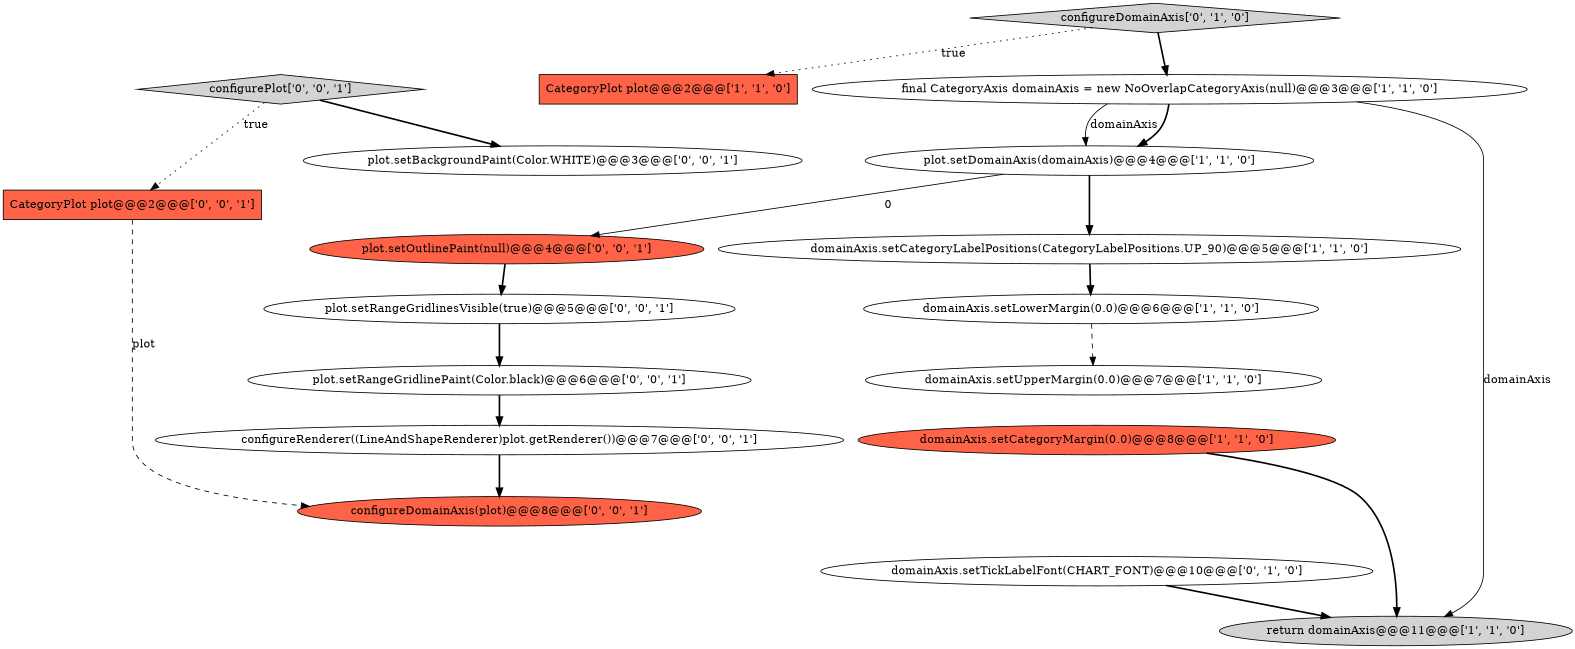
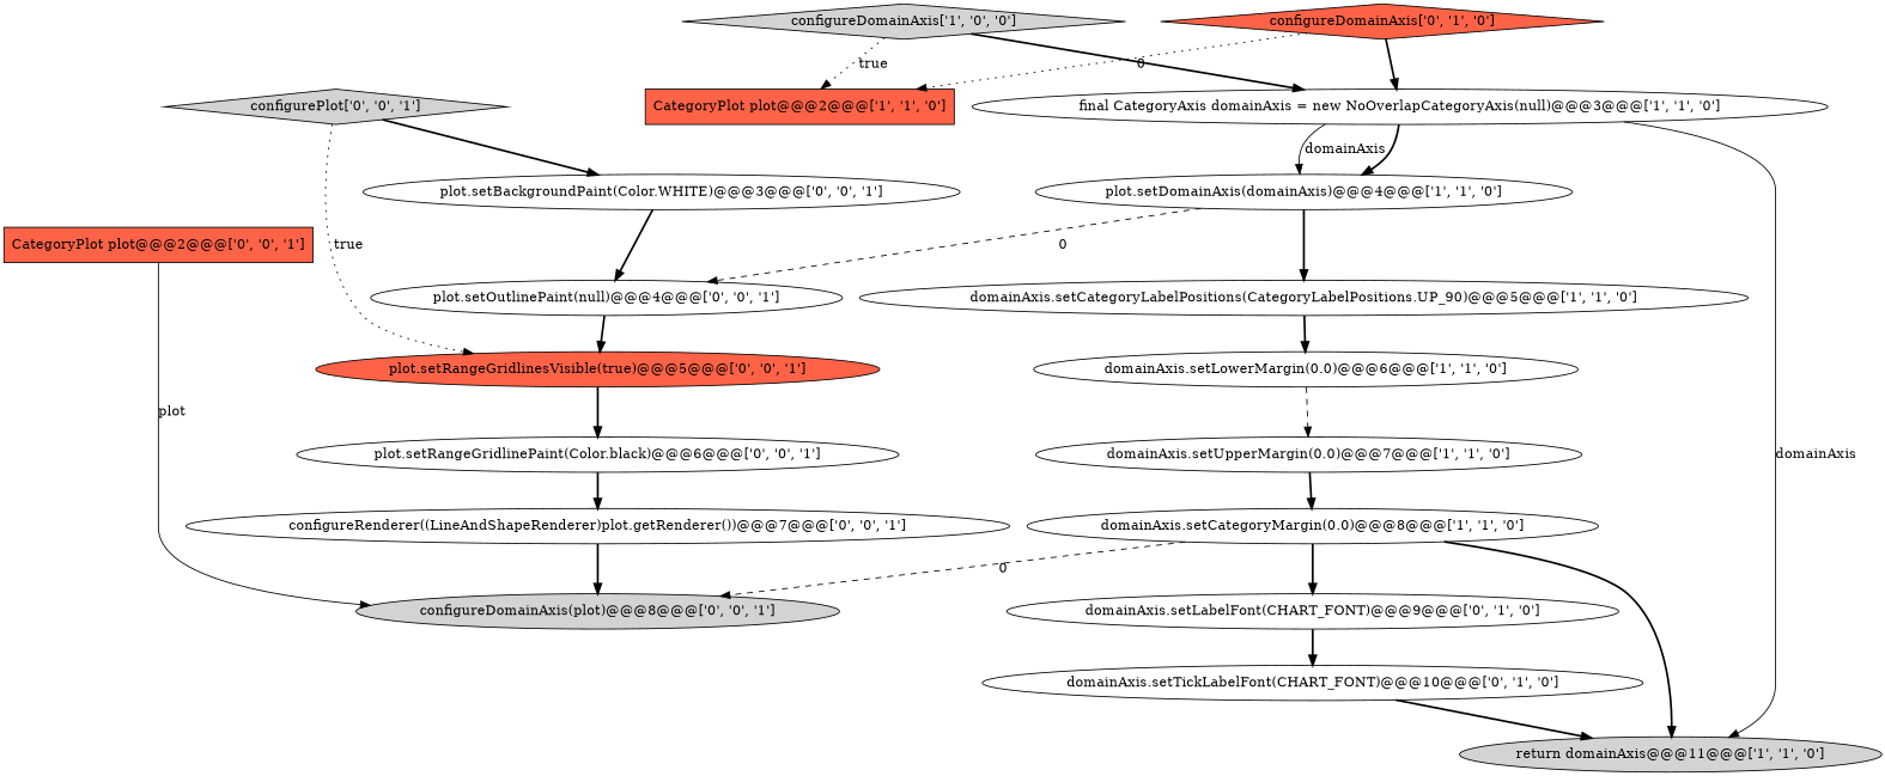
  digraph {
    fontname="DejaVu Serif"
    node [fillcolor=white fontname="DejaVu Serif" shape=ellipse style=filled]
    edge [fontname="DejaVu Serif" style=bold]
    n1 [label="domainAxis.setCategoryLabelPositions(CategoryLabelPositions.UP_90)@@@5@@@['1', '1', '0']"]
    n2 [label="domainAxis.setLowerMargin(0.0)@@@6@@@['1', '1', '0']"]
    n3 [label="domainAxis.setUpperMargin(0.0)@@@7@@@['1', '1', '0']"]
    n4 [fillcolor=tomato label="CategoryPlot plot@@@2@@@['0', '0', '1']" shape=box]
-   n5 [fillcolor=tomato label="configureDomainAxis(plot)@@@8@@@['0', '0', '1']"]
+   n5 [fillcolor=lightgray label="configureDomainAxis(plot)@@@8@@@['0', '0', '1']"]
+   n6 [label="domainAxis.setLabelFont(CHART_FONT)@@@9@@@['0', '1', '0']"]
    n7 [label="domainAxis.setTickLabelFont(CHART_FONT)@@@10@@@['0', '1', '0']"]
    n8 [fillcolor=lightgray label="return domainAxis@@@11@@@['1', '1', '0']"]
    n9 [fillcolor=tomato label="CategoryPlot plot@@@2@@@['1', '1', '0']" shape=box]
    n10 [label="plot.setRangeGridlinePaint(Color.black)@@@6@@@['0', '0', '1']"]
    n11 [label="configureRenderer((LineAndShapeRenderer)plot.getRenderer())@@@7@@@['0', '0', '1']"]
    n12 [fillcolor=lightgray label="configurePlot['0', '0', '1']" shape=diamond]
    n13 [label="plot.setBackgroundPaint(Color.WHITE)@@@3@@@['0', '0', '1']"]
-   n14 [fillcolor=tomato label="plot.setOutlinePaint(null)@@@4@@@['0', '0', '1']"]
-   n15 [label="plot.setRangeGridlinesVisible(true)@@@5@@@['0', '0', '1']"]
-   n16 [fillcolor=tomato label="domainAxis.setCategoryMargin(0.0)@@@8@@@['1', '1', '0']"]
+   n14 [label="plot.setOutlinePaint(null)@@@4@@@['0', '0', '1']"]
+   n15 [fillcolor=tomato label="plot.setRangeGridlinesVisible(true)@@@5@@@['0', '0', '1']"]
+   n16 [label="domainAxis.setCategoryMargin(0.0)@@@8@@@['1', '1', '0']"]
    n17 [label="final CategoryAxis domainAxis = new NoOverlapCategoryAxis(null)@@@3@@@['1', '1', '0']"]
    n18 [label="plot.setDomainAxis(domainAxis)@@@4@@@['1', '1', '0']"]
-   n20 [fillcolor=lightgray label="configureDomainAxis['0', '1', '0']" shape=diamond]
+   n19 [fillcolor=lightgray label="configureDomainAxis['1', '0', '0']" shape=diamond]
+   n20 [fillcolor=tomato label="configureDomainAxis['0', '1', '0']" shape=diamond]
    n1 -> n2
    n2 -> n3 [style=dashed]
-   n4 -> n5 [label=plot style=dashed]
+   n3 -> n16
+   n4 -> n5 [label=plot style=solid]
+   n6 -> n7
    n7 -> n8
    n10 -> n11
    n11 -> n5
-   n12 -> n4 [label=true style=dotted]
+   n12 -> n15 [label=true style=dotted]
    n12 -> n13
+   n13 -> n14
    n14 -> n15
    n15 -> n10
+   n16 -> n5 [label=0 style=dashed]
+   n16 -> n6
    n16 -> n8
    n17 -> n8 [label=domainAxis style=solid]
    n17 -> n18 [label=domainAxis style=solid]
    n17 -> n18
    n18 -> n1
-   n18 -> n14 [label=0 style=solid]
-   n20 -> n9 [label=true style=dotted]
+   n18 -> n14 [label=0 style=dashed]
+   n19 -> n9 [label=true style=dotted]
+   n19 -> n17
+   n20 -> n9 [label=0 style=dotted]
    n20 -> n17
  }
